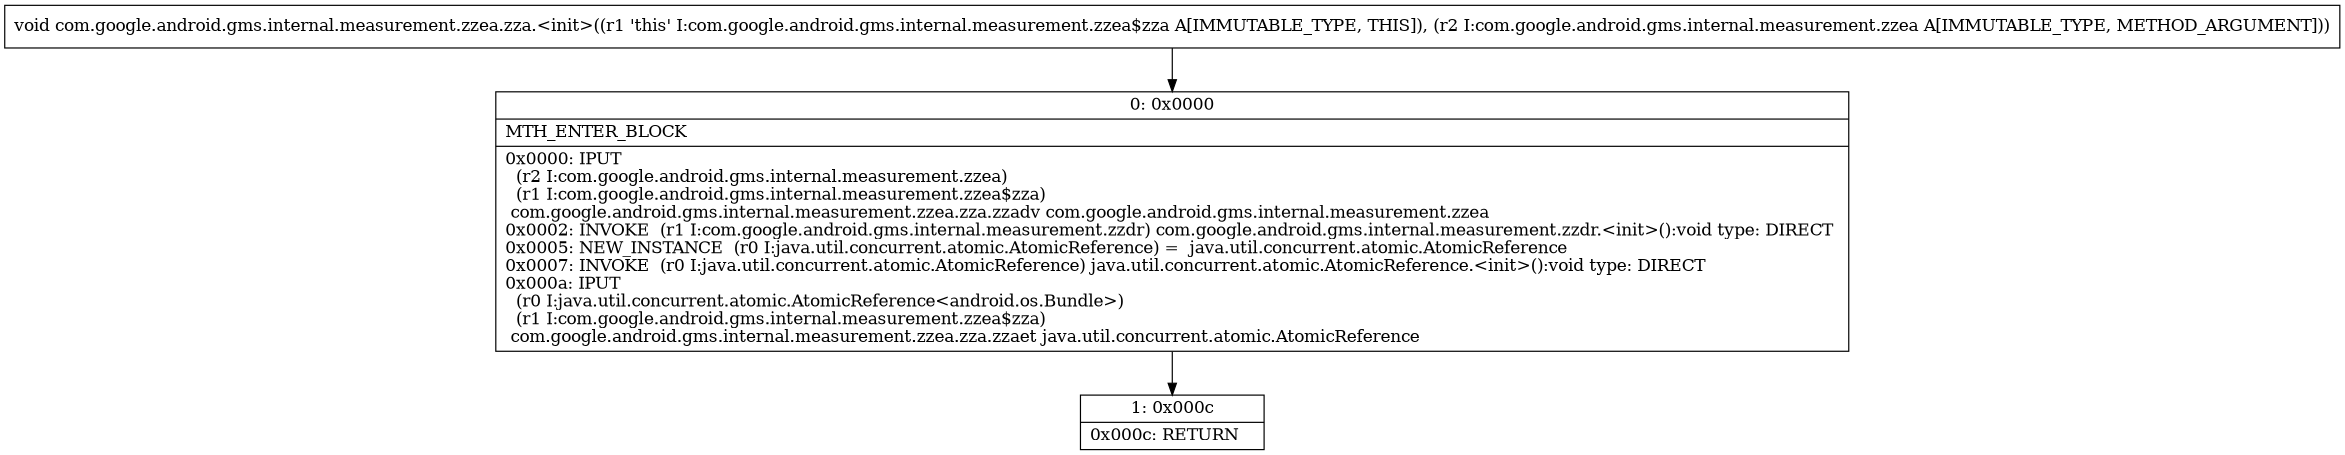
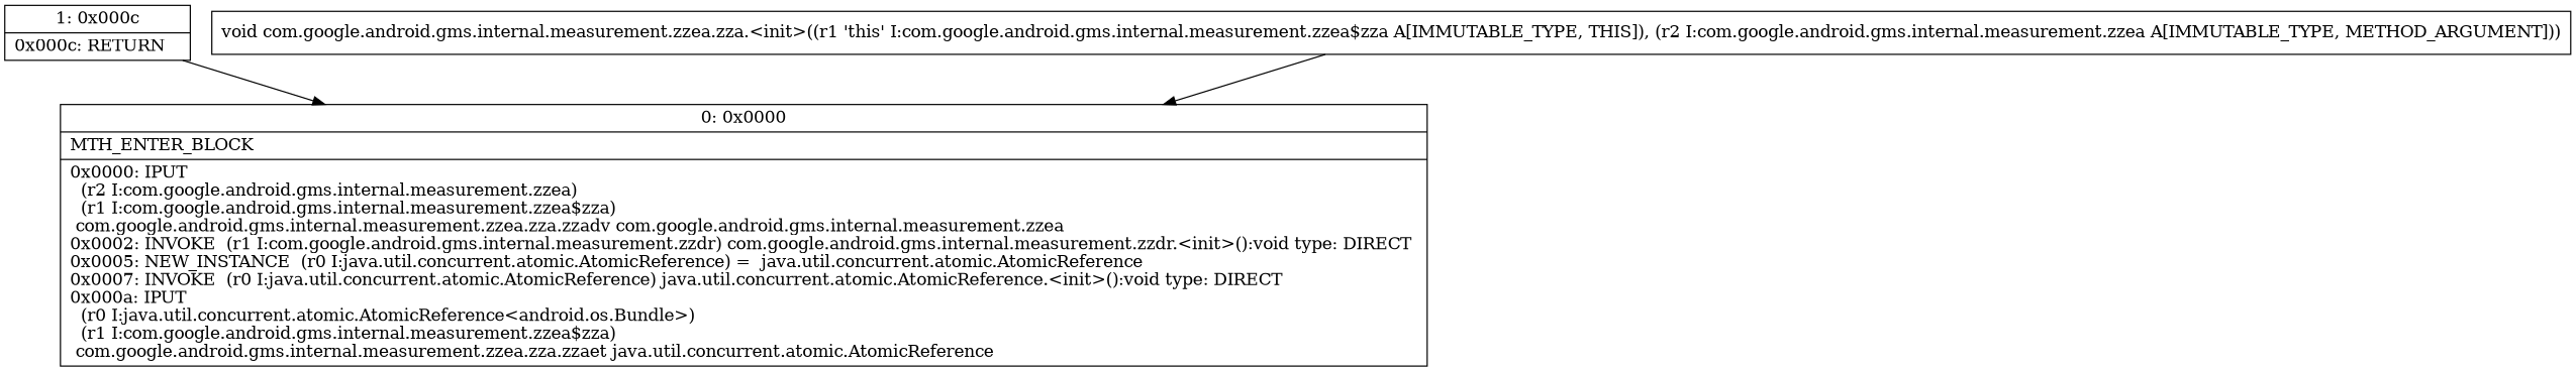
  digraph {
    node [shape=record]
    n1 [label="{0\:\ 0x0000|MTH_ENTER_BLOCK\l|0x0000: IPUT  \l  (r2 I:com.google.android.gms.internal.measurement.zzea)\l  (r1 I:com.google.android.gms.internal.measurement.zzea$zza)\l com.google.android.gms.internal.measurement.zzea.zza.zzadv com.google.android.gms.internal.measurement.zzea \l0x0002: INVOKE  (r1 I:com.google.android.gms.internal.measurement.zzdr) com.google.android.gms.internal.measurement.zzdr.\<init\>():void type: DIRECT \l0x0005: NEW_INSTANCE  (r0 I:java.util.concurrent.atomic.AtomicReference) =  java.util.concurrent.atomic.AtomicReference \l0x0007: INVOKE  (r0 I:java.util.concurrent.atomic.AtomicReference) java.util.concurrent.atomic.AtomicReference.\<init\>():void type: DIRECT \l0x000a: IPUT  \l  (r0 I:java.util.concurrent.atomic.AtomicReference\<android.os.Bundle\>)\l  (r1 I:com.google.android.gms.internal.measurement.zzea$zza)\l com.google.android.gms.internal.measurement.zzea.zza.zzaet java.util.concurrent.atomic.AtomicReference \l}"]
    n2 [label="{1\:\ 0x000c|0x000c: RETURN   \l}"]
    n3 [label="{void com.google.android.gms.internal.measurement.zzea.zza.\<init\>((r1 'this' I:com.google.android.gms.internal.measurement.zzea$zza A[IMMUTABLE_TYPE, THIS]), (r2 I:com.google.android.gms.internal.measurement.zzea A[IMMUTABLE_TYPE, METHOD_ARGUMENT])) }"]
-   n1 -> n2
+   n2 -> n1
    n3 -> n1
  }
